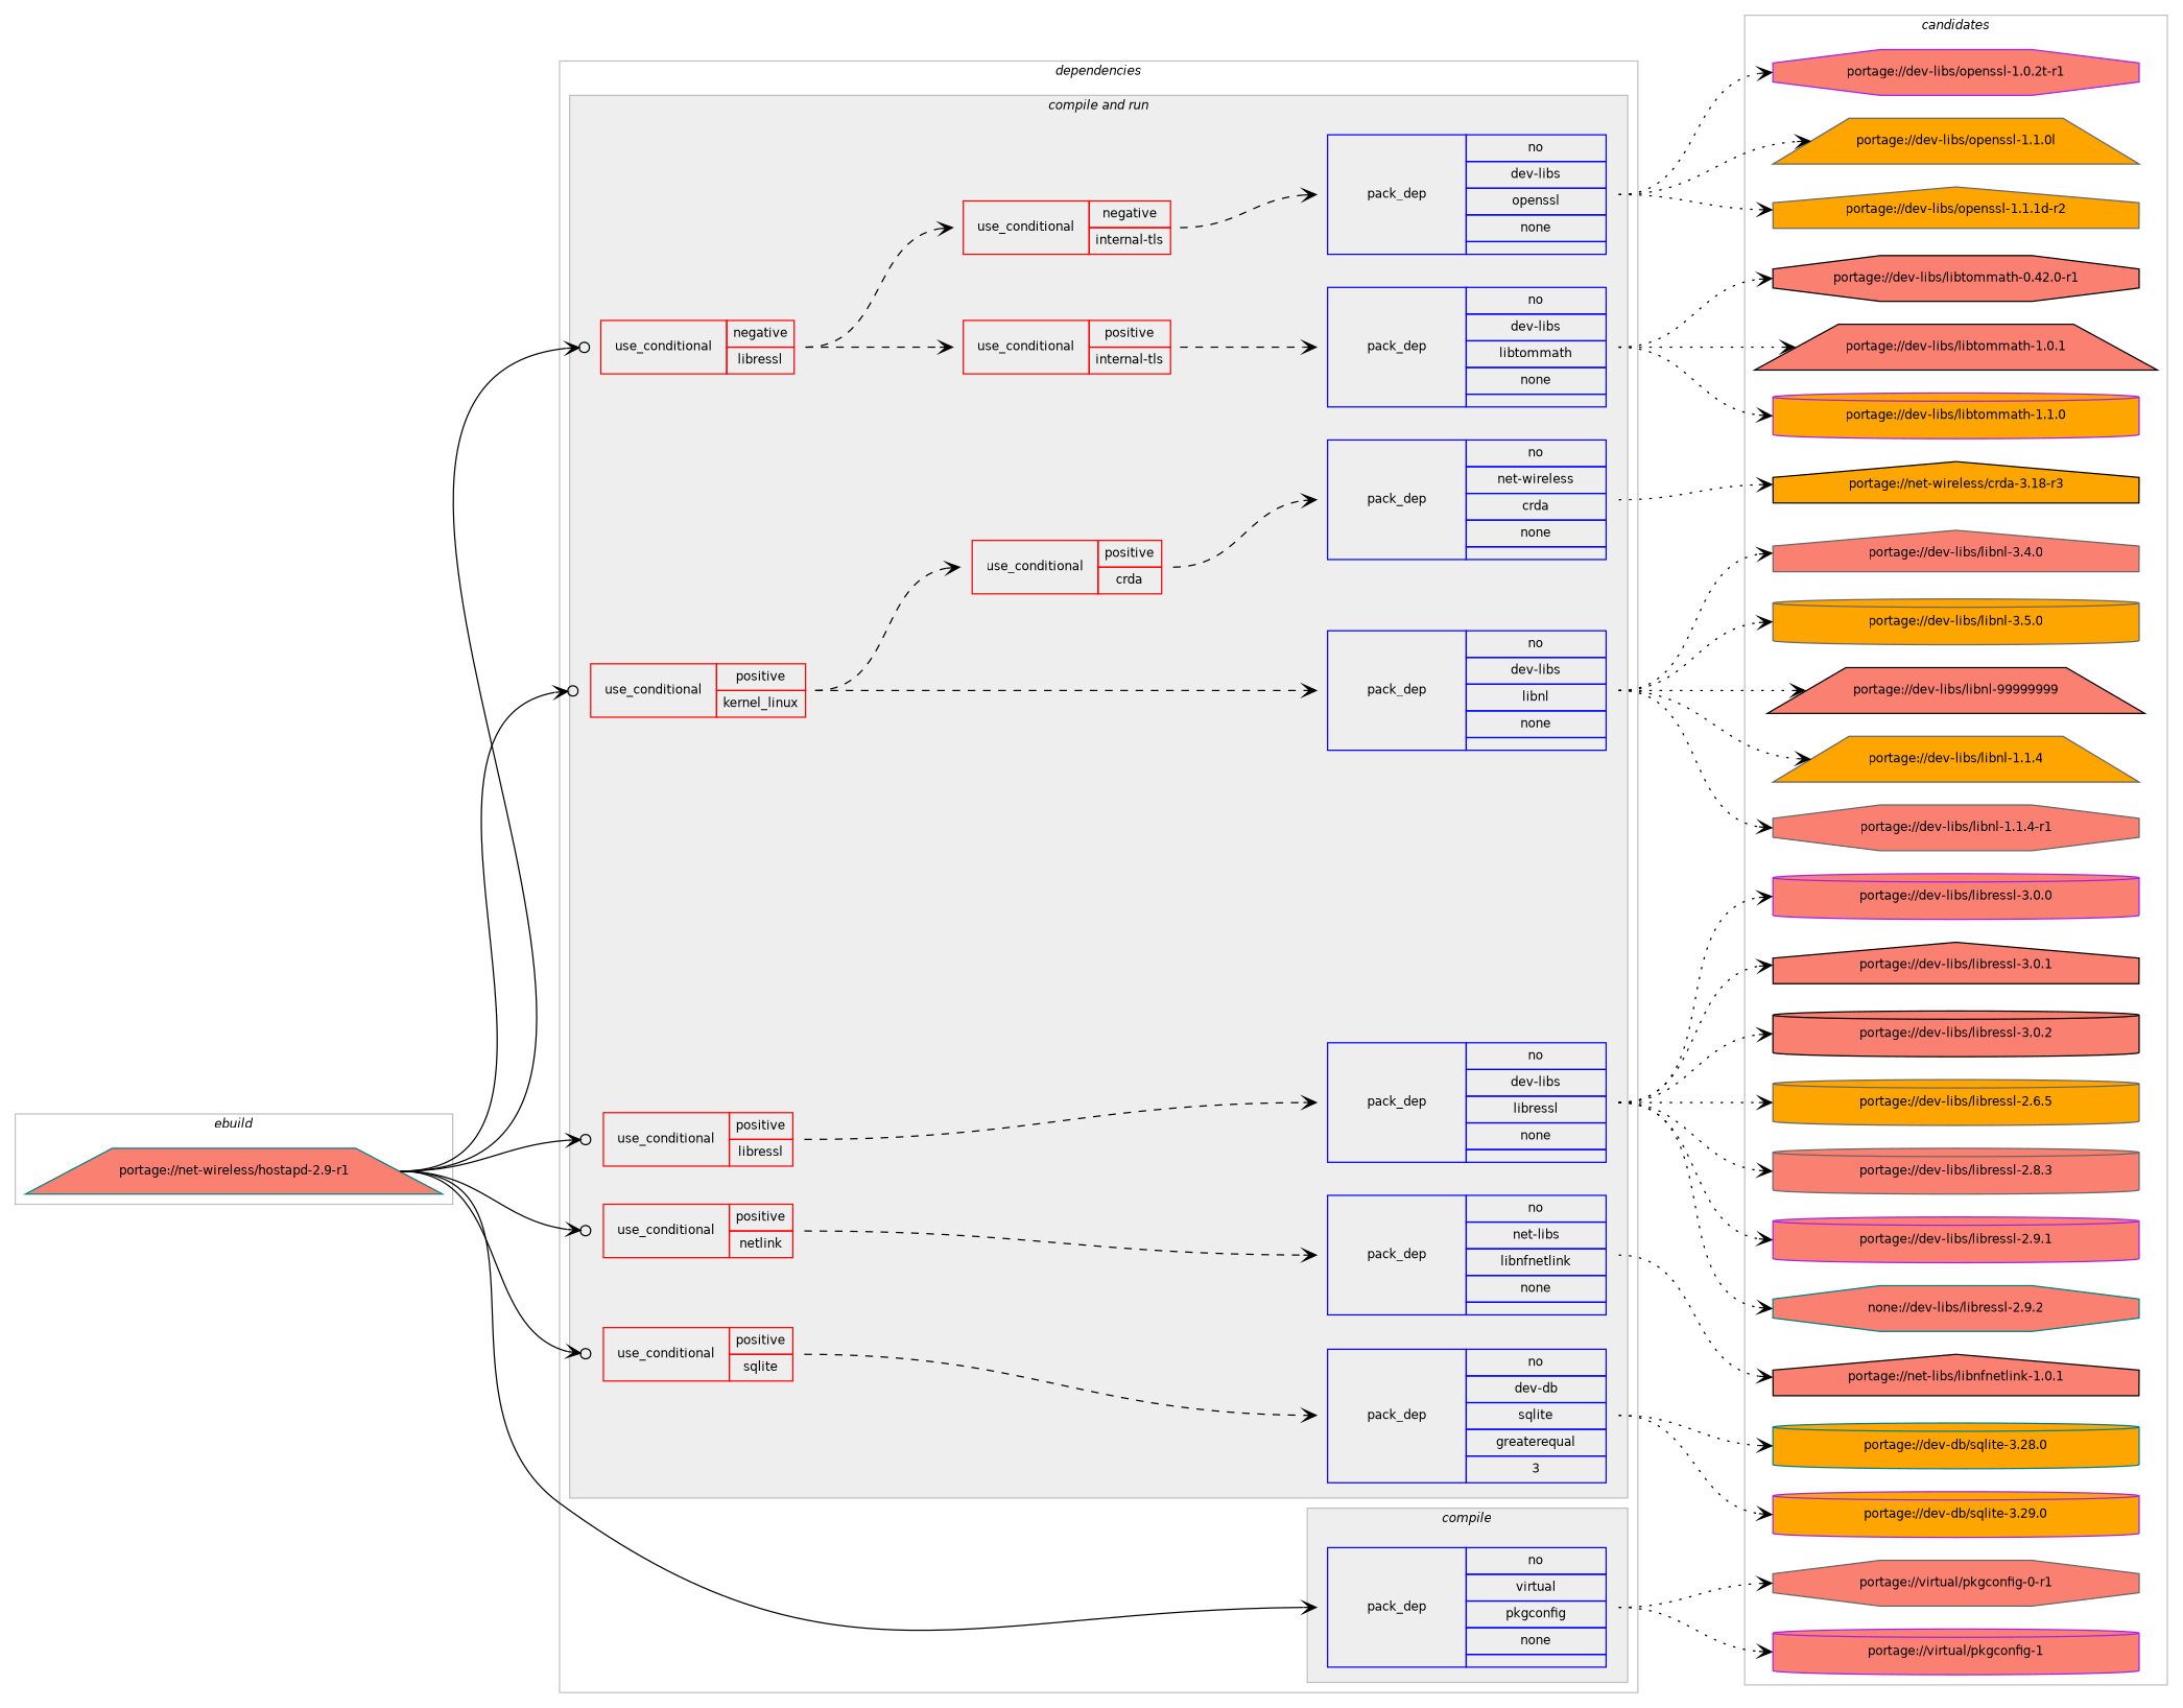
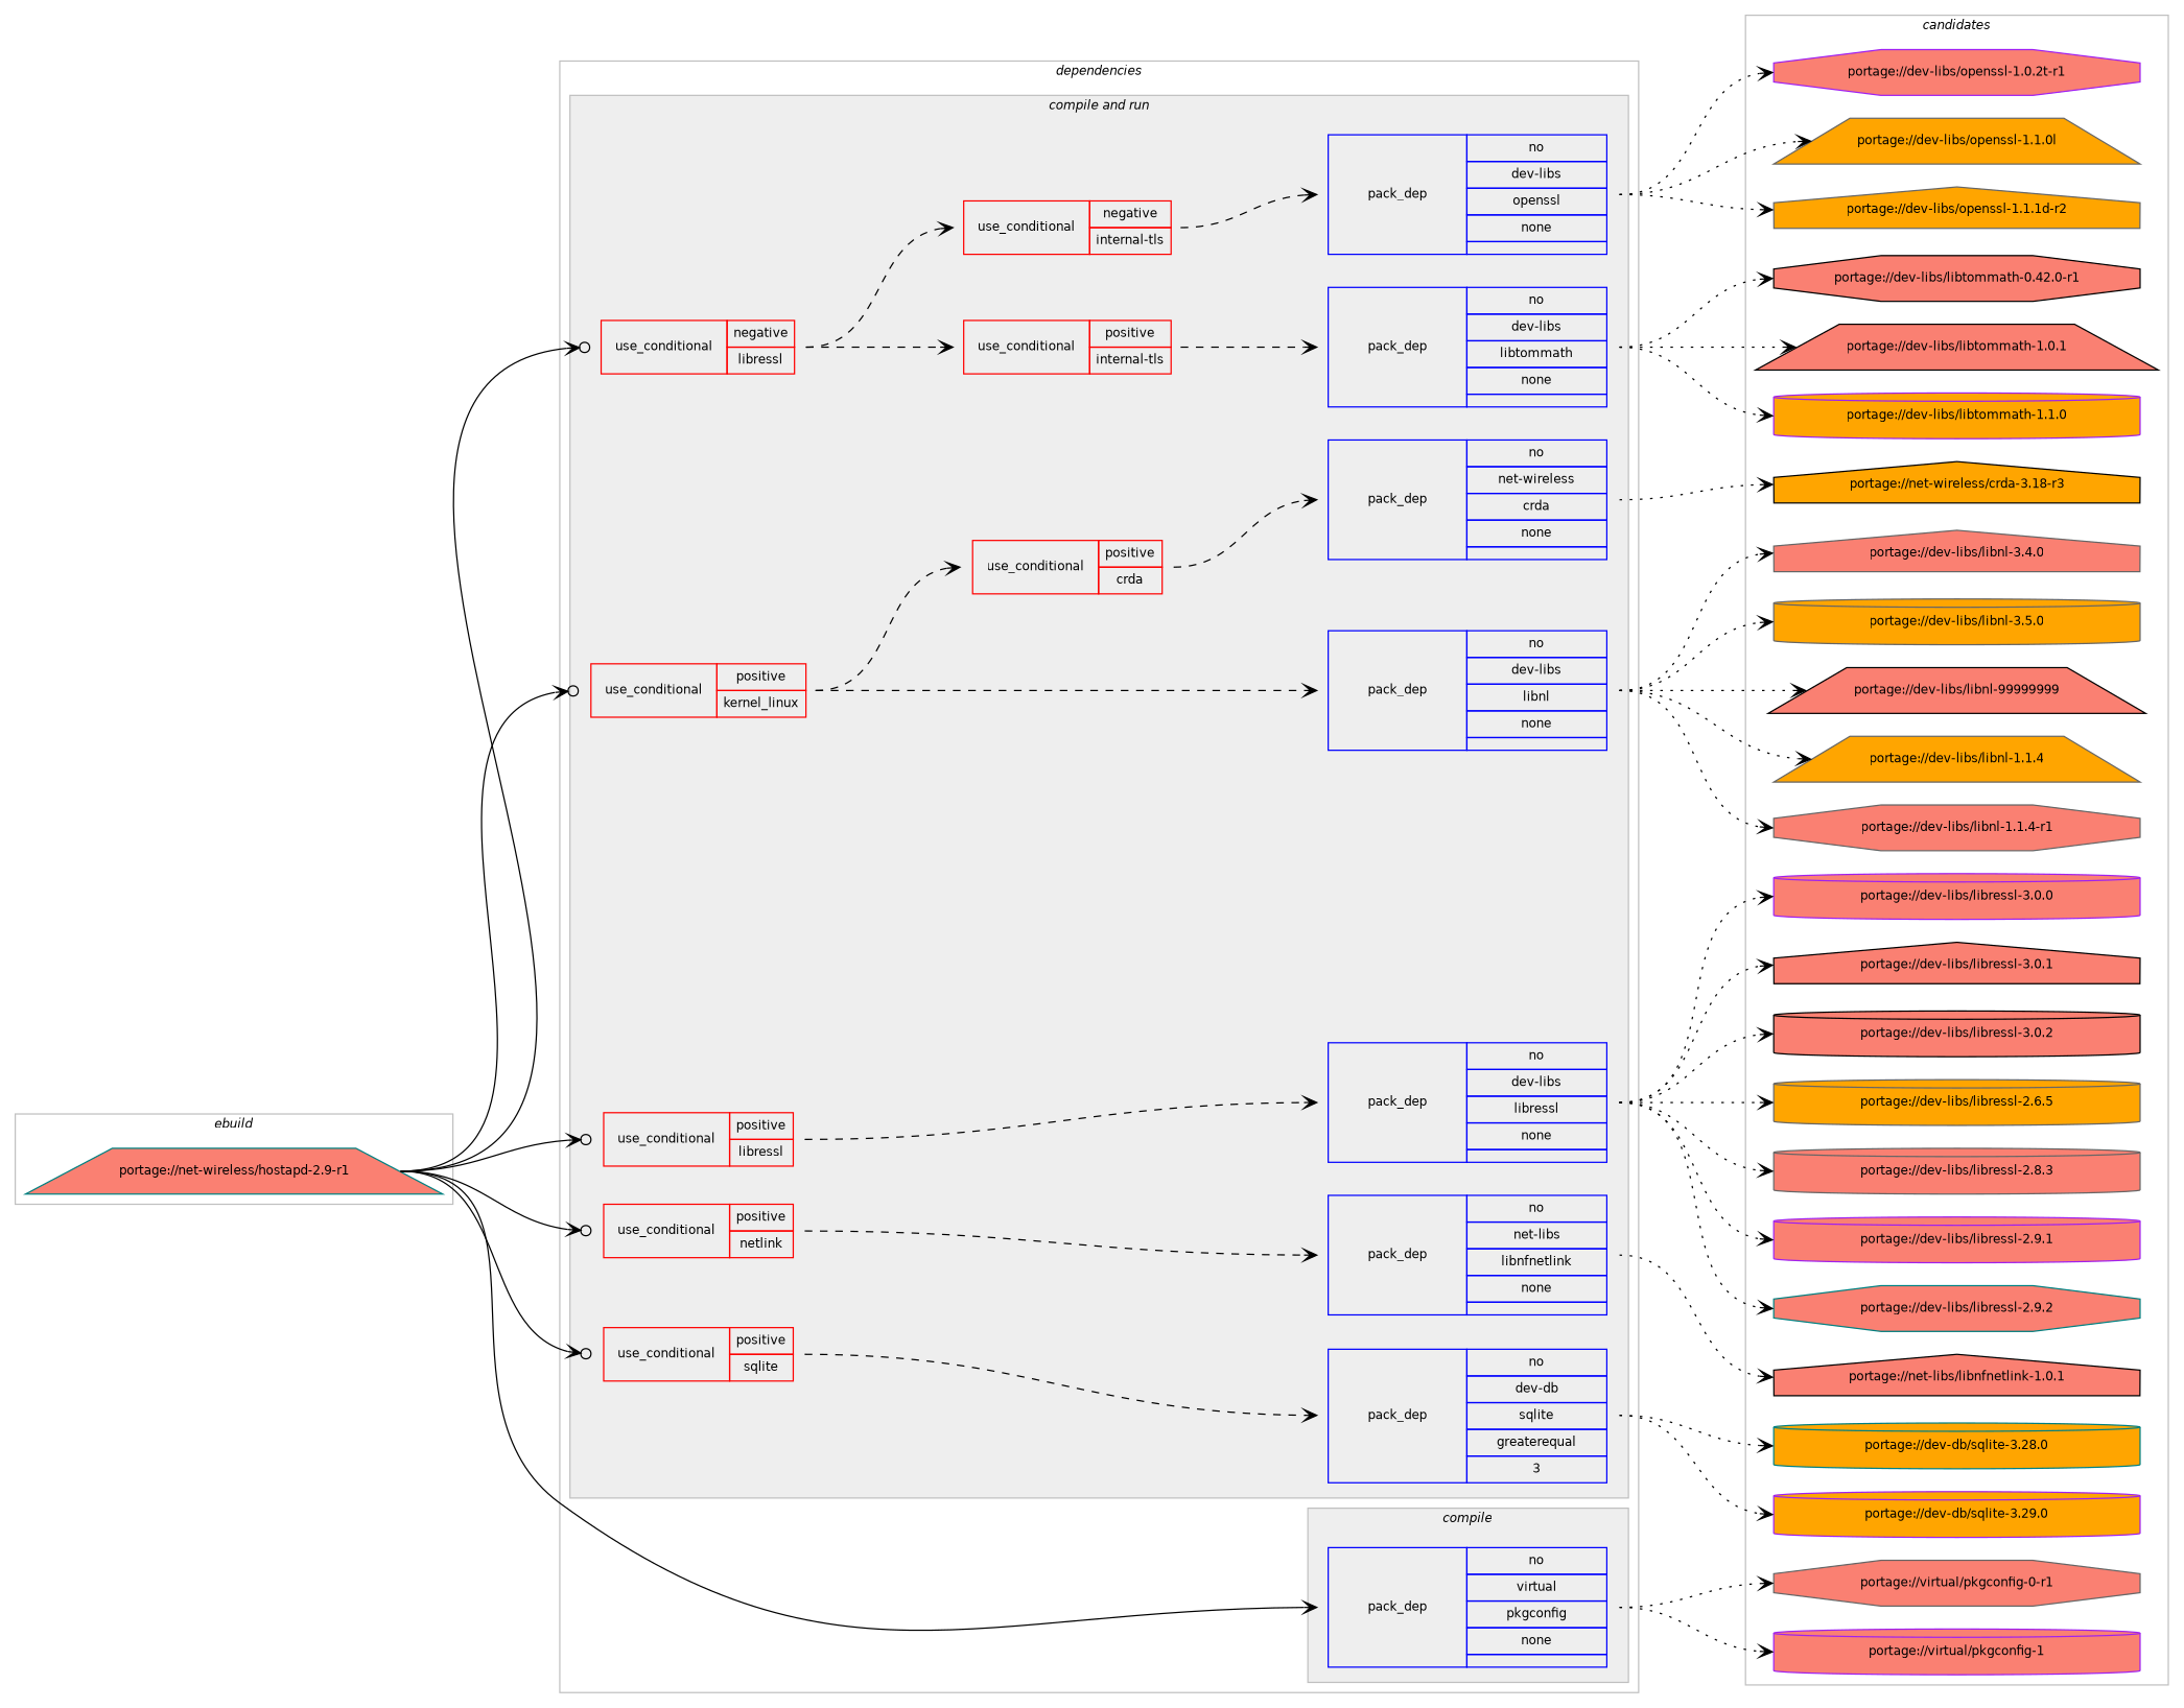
  digraph {
    compound=true
    concentrate=true
    fontname=Helvetica
    fontsize=10
    newrank=true
    rankdir=LR
    ranksep=1.5
    node [color=gray40 fontname=Helvetica fontsize=10 shape=none style=filled]
    edge [arrowhead=vee headport=w style=dotted tailport=e weight=100]
    n1 [color=teal fillcolor=salmon label="portage://net-wireless/hostapd-2.9-r1" shape=trapezium width=4]
    n2 [color=blue label=<<TABLE BORDER="0" CELLBORDER="1" CELLSPACING="0" CELLPADDING="4" WIDTH="220"><TR><TD ROWSPAN="6" CELLPADDING="30">pack_dep</TD></TR><TR><TD WIDTH="110">no</TD></TR><TR><TD>virtual</TD></TR><TR><TD>pkgconfig</TD></TR><TR><TD>none</TD></TR><TR><TD></TD></TR></TABLE>> style=""]
    n3 [color=blue label=<<TABLE BORDER="0" CELLBORDER="1" CELLSPACING="0" CELLPADDING="4" WIDTH="220"><TR><TD ROWSPAN="6" CELLPADDING="30">pack_dep</TD></TR><TR><TD WIDTH="110">no</TD></TR><TR><TD>dev-libs</TD></TR><TR><TD>libtommath</TD></TR><TR><TD>none</TD></TR><TR><TD></TD></TR></TABLE>> style=""]
    n4 [color=red label=<<TABLE BORDER="0" CELLBORDER="1" CELLSPACING="0" CELLPADDING="4"><TR><TD ROWSPAN="3" CELLPADDING="10">use_conditional</TD></TR><TR><TD>positive</TD></TR><TR><TD>internal-tls</TD></TR></TABLE>> style=""]
    n5 [color=blue label=<<TABLE BORDER="0" CELLBORDER="1" CELLSPACING="0" CELLPADDING="4" WIDTH="220"><TR><TD ROWSPAN="6" CELLPADDING="30">pack_dep</TD></TR><TR><TD WIDTH="110">no</TD></TR><TR><TD>dev-libs</TD></TR><TR><TD>openssl</TD></TR><TR><TD>none</TD></TR><TR><TD></TD></TR></TABLE>> style=""]
    n6 [color=red label=<<TABLE BORDER="0" CELLBORDER="1" CELLSPACING="0" CELLPADDING="4"><TR><TD ROWSPAN="3" CELLPADDING="10">use_conditional</TD></TR><TR><TD>negative</TD></TR><TR><TD>internal-tls</TD></TR></TABLE>> style=""]
    n7 [color=red label=<<TABLE BORDER="0" CELLBORDER="1" CELLSPACING="0" CELLPADDING="4"><TR><TD ROWSPAN="3" CELLPADDING="10">use_conditional</TD></TR><TR><TD>negative</TD></TR><TR><TD>libressl</TD></TR></TABLE>> style=""]
    n8 [color=blue label=<<TABLE BORDER="0" CELLBORDER="1" CELLSPACING="0" CELLPADDING="4" WIDTH="220"><TR><TD ROWSPAN="6" CELLPADDING="30">pack_dep</TD></TR><TR><TD WIDTH="110">no</TD></TR><TR><TD>dev-libs</TD></TR><TR><TD>libnl</TD></TR><TR><TD>none</TD></TR><TR><TD></TD></TR></TABLE>> style=""]
    n9 [color=blue label=<<TABLE BORDER="0" CELLBORDER="1" CELLSPACING="0" CELLPADDING="4" WIDTH="220"><TR><TD ROWSPAN="6" CELLPADDING="30">pack_dep</TD></TR><TR><TD WIDTH="110">no</TD></TR><TR><TD>net-wireless</TD></TR><TR><TD>crda</TD></TR><TR><TD>none</TD></TR><TR><TD></TD></TR></TABLE>> style=""]
    n10 [color=red label=<<TABLE BORDER="0" CELLBORDER="1" CELLSPACING="0" CELLPADDING="4"><TR><TD ROWSPAN="3" CELLPADDING="10">use_conditional</TD></TR><TR><TD>positive</TD></TR><TR><TD>crda</TD></TR></TABLE>> style=""]
    n11 [color=red label=<<TABLE BORDER="0" CELLBORDER="1" CELLSPACING="0" CELLPADDING="4"><TR><TD ROWSPAN="3" CELLPADDING="10">use_conditional</TD></TR><TR><TD>positive</TD></TR><TR><TD>kernel_linux</TD></TR></TABLE>> style=""]
    n12 [color=blue label=<<TABLE BORDER="0" CELLBORDER="1" CELLSPACING="0" CELLPADDING="4" WIDTH="220"><TR><TD ROWSPAN="6" CELLPADDING="30">pack_dep</TD></TR><TR><TD WIDTH="110">no</TD></TR><TR><TD>dev-libs</TD></TR><TR><TD>libressl</TD></TR><TR><TD>none</TD></TR><TR><TD></TD></TR></TABLE>> style=""]
    n13 [color=red label=<<TABLE BORDER="0" CELLBORDER="1" CELLSPACING="0" CELLPADDING="4"><TR><TD ROWSPAN="3" CELLPADDING="10">use_conditional</TD></TR><TR><TD>positive</TD></TR><TR><TD>libressl</TD></TR></TABLE>> style=""]
    n14 [color=blue label=<<TABLE BORDER="0" CELLBORDER="1" CELLSPACING="0" CELLPADDING="4" WIDTH="220"><TR><TD ROWSPAN="6" CELLPADDING="30">pack_dep</TD></TR><TR><TD WIDTH="110">no</TD></TR><TR><TD>net-libs</TD></TR><TR><TD>libnfnetlink</TD></TR><TR><TD>none</TD></TR><TR><TD></TD></TR></TABLE>> style=""]
    n15 [color=red label=<<TABLE BORDER="0" CELLBORDER="1" CELLSPACING="0" CELLPADDING="4"><TR><TD ROWSPAN="3" CELLPADDING="10">use_conditional</TD></TR><TR><TD>positive</TD></TR><TR><TD>netlink</TD></TR></TABLE>> style=""]
    n16 [color=blue label=<<TABLE BORDER="0" CELLBORDER="1" CELLSPACING="0" CELLPADDING="4" WIDTH="220"><TR><TD ROWSPAN="6" CELLPADDING="30">pack_dep</TD></TR><TR><TD WIDTH="110">no</TD></TR><TR><TD>dev-db</TD></TR><TR><TD>sqlite</TD></TR><TR><TD>greaterequal</TD></TR><TR><TD>3</TD></TR></TABLE>> style=""]
    n17 [color=red label=<<TABLE BORDER="0" CELLBORDER="1" CELLSPACING="0" CELLPADDING="4"><TR><TD ROWSPAN="3" CELLPADDING="10">use_conditional</TD></TR><TR><TD>positive</TD></TR><TR><TD>sqlite</TD></TR></TABLE>> style=""]
    n18 [fillcolor=salmon label="portage://virtual/pkgconfig-0-r1" shape=octagon width=4]
    n19 [color=purple fillcolor=salmon label="portage://virtual/pkgconfig-1" shape=cylinder width=4]
    n20 [color=black fillcolor=salmon label="portage://dev-libs/libtommath-0.42.0-r1" shape=octagon width=4]
    n21 [color=black fillcolor=salmon label="portage://dev-libs/libtommath-1.0.1" shape=trapezium width=4]
    n22 [color=purple fillcolor=orange label="portage://dev-libs/libtommath-1.1.0" shape=cylinder width=4]
    n23 [color=purple fillcolor=salmon label="portage://dev-libs/openssl-1.0.2t-r1" shape=octagon width=4]
    n24 [fillcolor=orange label="portage://dev-libs/openssl-1.1.0l" shape=trapezium width=4]
    n25 [fillcolor=orange label="portage://dev-libs/openssl-1.1.1d-r2" shape=house width=4]
    n26 [fillcolor=orange label="portage://dev-libs/libnl-1.1.4" shape=trapezium width=4]
    n27 [fillcolor=salmon label="portage://dev-libs/libnl-1.1.4-r1" shape=octagon width=4]
    n28 [fillcolor=salmon label="portage://dev-libs/libnl-3.4.0" shape=house width=4]
    n29 [fillcolor=orange label="portage://dev-libs/libnl-3.5.0" shape=cylinder width=4]
    n30 [color=black fillcolor=salmon label="portage://dev-libs/libnl-99999999" shape=trapezium width=4]
    n31 [color=black fillcolor=orange label="portage://net-wireless/crda-3.18-r3" shape=house width=4]
    n32 [fillcolor=orange label="portage://dev-libs/libressl-2.6.5" shape=cylinder width=4]
    n33 [fillcolor=salmon label="portage://dev-libs/libressl-2.8.3" shape=cylinder width=4]
    n34 [color=purple fillcolor=salmon label="portage://dev-libs/libressl-2.9.1" shape=cylinder width=4]
-   n35 [color=teal fillcolor=salmon label="none://dev-libs/libressl-2.9.2" shape=octagon width=4]
+   n35 [color=teal fillcolor=salmon label="portage://dev-libs/libressl-2.9.2" shape=octagon width=4]
    n36 [color=purple fillcolor=salmon label="portage://dev-libs/libressl-3.0.0" shape=cylinder width=4]
    n37 [color=black fillcolor=salmon label="portage://dev-libs/libressl-3.0.1" shape=house width=4]
    n38 [color=black fillcolor=salmon label="portage://dev-libs/libressl-3.0.2" shape=cylinder width=4]
    n39 [color=black fillcolor=salmon label="portage://net-libs/libnfnetlink-1.0.1" shape=house width=4]
    n40 [color=teal fillcolor=orange label="portage://dev-db/sqlite-3.28.0" shape=cylinder width=4]
    n41 [color=purple fillcolor=orange label="portage://dev-db/sqlite-3.29.0" shape=cylinder width=4]
    subgraph cluster_1 {
      color=gray
      label=<<i>dependencies</i>>
      subgraph cluster_2 {
        color=gray
        fillcolor="#eeeeee"
        label=<<i>compile</i>>
        style=filled
        subgraph sub_3 {
          color=gray
          fillcolor="#eeeeee"
          label=<<i>compile</i>>
          style=filled
          n2
        }
      }
      subgraph cluster_4 {
        color=gray
        fillcolor="#eeeeee"
        label=<<i>compile and run</i>>
        style=filled
        subgraph sub_5 {
          color=gray
          fillcolor="#eeeeee"
          label=<<i>compile and run</i>>
          style=filled
          n7
          subgraph sub_6 {
            color=gray
            fillcolor="#eeeeee"
            label=<<i>compile and run</i>>
            style=filled
            n4
            subgraph sub_7 {
              color=gray
              fillcolor="#eeeeee"
              label=<<i>compile and run</i>>
              style=filled
              n3
            }
          }
          subgraph sub_8 {
            color=gray
            fillcolor="#eeeeee"
            label=<<i>compile and run</i>>
            style=filled
            n6
            subgraph sub_9 {
              color=gray
              fillcolor="#eeeeee"
              label=<<i>compile and run</i>>
              style=filled
              n5
            }
          }
        }
        subgraph sub_10 {
          color=gray
          fillcolor="#eeeeee"
          label=<<i>compile and run</i>>
          style=filled
          n11
          subgraph sub_11 {
            color=gray
            fillcolor="#eeeeee"
            label=<<i>compile and run</i>>
            style=filled
            n8
          }
          subgraph sub_12 {
            color=gray
            fillcolor="#eeeeee"
            label=<<i>compile and run</i>>
            style=filled
            n10
            subgraph sub_13 {
              color=gray
              fillcolor="#eeeeee"
              label=<<i>compile and run</i>>
              style=filled
              n9
            }
          }
        }
        subgraph sub_14 {
          color=gray
          fillcolor="#eeeeee"
          label=<<i>compile and run</i>>
          style=filled
          n13
          subgraph sub_15 {
            color=gray
            fillcolor="#eeeeee"
            label=<<i>compile and run</i>>
            style=filled
            n12
          }
        }
        subgraph sub_16 {
          color=gray
          fillcolor="#eeeeee"
          label=<<i>compile and run</i>>
          style=filled
          n15
          subgraph sub_17 {
            color=gray
            fillcolor="#eeeeee"
            label=<<i>compile and run</i>>
            style=filled
            n14
          }
        }
        subgraph sub_18 {
          color=gray
          fillcolor="#eeeeee"
          label=<<i>compile and run</i>>
          style=filled
          n17
          subgraph sub_19 {
            color=gray
            fillcolor="#eeeeee"
            label=<<i>compile and run</i>>
            style=filled
            n16
          }
        }
      }
      subgraph cluster_20 {
        color=gray
        fillcolor="#eeeeee"
        label=<<i>run</i>>
        style=filled
      }
    }
    subgraph cluster_21 {
      color=gray
      label=<<i>ebuild</i>>
      rank=same
      n1
    }
    subgraph cluster_22 {
      color=gray
      label=<<i>candidates</i>>
      rank=same
      subgraph sub_23 {
        color=black
        label=<<i>candidates</i>>
        nodesep=1
        rank=same
        n18
        n19
      }
      subgraph sub_24 {
        color=black
        label=<<i>candidates</i>>
        nodesep=1
        rank=same
        n20
        n21
        n22
      }
      subgraph sub_25 {
        color=black
        label=<<i>candidates</i>>
        nodesep=1
        rank=same
        n23
        n24
        n25
      }
      subgraph sub_26 {
        color=black
        label=<<i>candidates</i>>
        nodesep=1
        rank=same
        n26
        n27
        n28
        n29
        n30
      }
      subgraph sub_27 {
        color=black
        label=<<i>candidates</i>>
        nodesep=1
        rank=same
        n31
      }
      subgraph sub_28 {
        color=black
        label=<<i>candidates</i>>
        nodesep=1
        rank=same
        n32
        n33
        n34
        n35
        n36
        n37
        n38
      }
      subgraph sub_29 {
        color=black
        label=<<i>candidates</i>>
        nodesep=1
        rank=same
        n39
      }
      subgraph sub_30 {
        color=black
        label=<<i>candidates</i>>
        nodesep=1
        rank=same
        n40
        n41
      }
    }
    n1 -> n2 [style=solid weight=20]
    n1 -> n7 [arrowhead=odotvee style=solid weight=20]
    n1 -> n11 [arrowhead=odotvee style=solid weight=20]
    n1 -> n13 [arrowhead=odotvee style=solid weight=20]
    n1 -> n15 [arrowhead=odotvee style=solid weight=20]
    n1 -> n17 [arrowhead=odotvee style=solid weight=20]
    n2 -> n18
    n2 -> n19
    n3 -> n20
    n3 -> n21
    n3 -> n22
    n4 -> n3 [style=dashed weight=20]
    n5 -> n23
    n5 -> n24
    n5 -> n25
    n6 -> n5 [style=dashed weight=20]
    n7 -> n4 [style=dashed weight=20]
    n7 -> n6 [style=dashed weight=20]
    n8 -> n26
    n8 -> n27
    n8 -> n28
    n8 -> n29
    n8 -> n30
    n9 -> n31
    n10 -> n9 [style=dashed weight=20]
    n11 -> n8 [style=dashed weight=20]
    n11 -> n10 [style=dashed weight=20]
    n12 -> n32
    n12 -> n33
    n12 -> n34
    n12 -> n35
    n12 -> n36
    n12 -> n37
    n12 -> n38
    n13 -> n12 [style=dashed weight=20]
    n14 -> n39
    n15 -> n14 [style=dashed weight=20]
    n16 -> n40
    n16 -> n41
    n17 -> n16 [style=dashed weight=20]
  }
